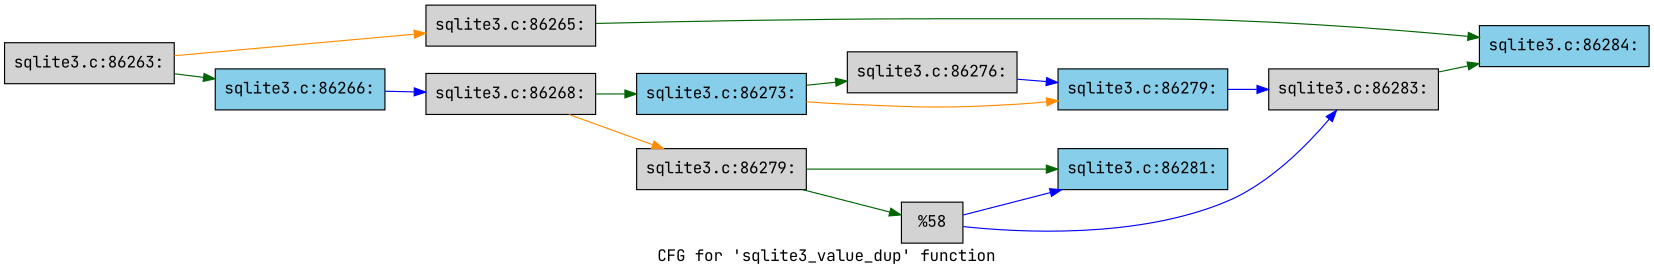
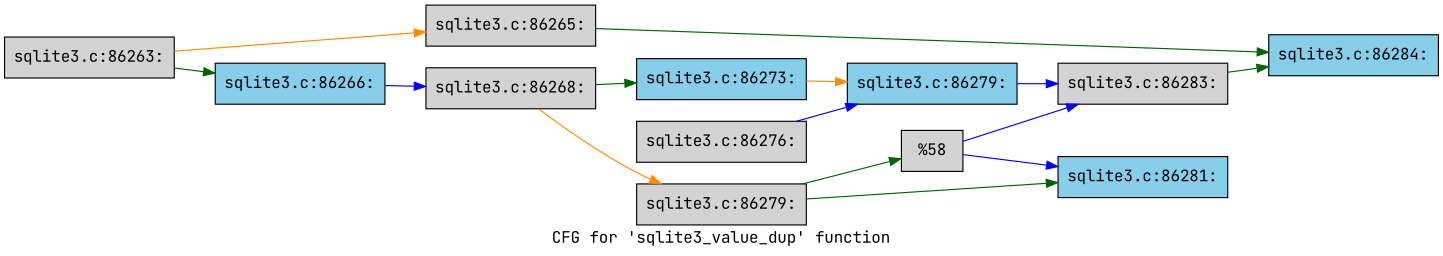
  digraph {
    fontname="JetBrains Mono"
    label="CFG for 'sqlite3_value_dup' function"
    rankdir=LR
    node [fillcolor=lightgrey fontname="JetBrains Mono" shape=record style=filled]
    edge [color=darkgreen fontname="JetBrains Mono"]
    n1 [label="{sqlite3.c:86263:}"]
    n2 [label="{sqlite3.c:86265:}"]
    n3 [fillcolor=skyblue label="{sqlite3.c:86266:}"]
    n4 [fillcolor=skyblue label="{sqlite3.c:86284:}"]
    n5 [label="{sqlite3.c:86268:}"]
    n6 [fillcolor=skyblue label="{sqlite3.c:86273:}"]
    n7 [label="{sqlite3.c:86279:}"]
    n8 [label="{sqlite3.c:86276:}"]
    n9 [fillcolor=skyblue label="{sqlite3.c:86279:}"]
    n10 [fillcolor=skyblue label="{sqlite3.c:86281:}"]
    n11 [label="{%58}"]
    n12 [label="{sqlite3.c:86283:}"]
    n1 -> n2 [color=darkorange]
    n1 -> n3
    n2 -> n4
    n3 -> n5 [color=blue]
    n5 -> n6
    n5 -> n7 [color=darkorange]
-   n6 -> n8
    n6 -> n9 [color=darkorange]
    n7 -> n10
    n7 -> n11
    n8 -> n9 [color=blue]
    n9 -> n12 [color=blue]
    n11 -> n10 [color=blue]
    n11 -> n12 [color=blue]
    n12 -> n4
  }
